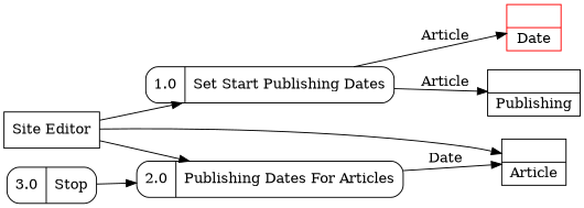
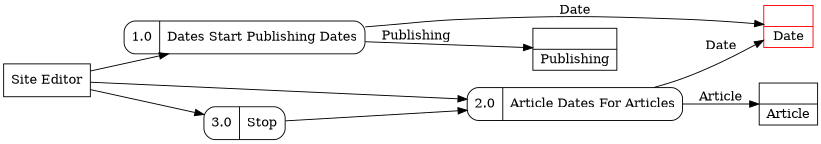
  digraph {
    rankdir=LR
    node [shape=record]
    n1 [color=black label="<f0>  |<f1> Article "]
    n2 [color=red label="<f0>  |<f1> Date "]
    n3 [label="<f0>  |<f1> Publishing "]
    n4 [label="Site Editor" shape=box]
-   n5 [label="{<f0> 1.0|<f1> Set Start Publishing Dates }" shape=Mrecord]
-   n6 [label="{<f0> 2.0|<f1> Publishing Dates For Articles }" shape=Mrecord]
+   n5 [label="{<f0> 1.0|<f1> Dates Start Publishing Dates }" shape=Mrecord]
+   n6 [label="{<f0> 2.0|<f1> Article Dates For Articles }" shape=Mrecord]
    n7 [label="{<f0> 3.0|<f1> Stop }" shape=Mrecord]
    n4 -> n5
    n4 -> n6
-   n4 -> n1
-   n5 -> n2 [label=Article]
-   n5 -> n3 [label=Article]
-   n6 -> n1 [label=Date]
+   n4 -> n7
+   n5 -> n2 [label=Date]
+   n5 -> n3 [label=Publishing]
+   n6 -> n1 [label=Article]
+   n6 -> n2 [label=Date]
    n7 -> n6
  }
